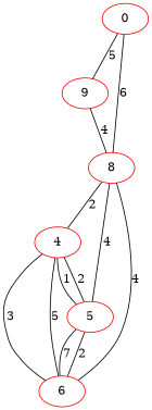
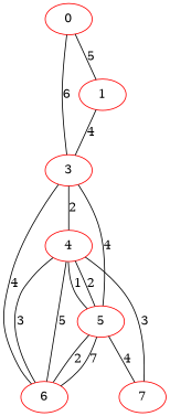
  graph {
    node [color=red weight=1]
    0
-   1 [label=9]
-   3 [label=8]
+   1
+   3
    4
    5
    6
+   7
    0 -- 1 [label=5]
    0 -- 3 [label=6]
    1 -- 3 [label=4]
    3 -- 4 [label=2]
    3 -- 5 [label=4]
    3 -- 6 [label=4]
    4 -- 5 [label=1]
    4 -- 5 [label=2]
    4 -- 6 [label=3]
    4 -- 6 [label=5]
+   4 -- 7 [label=3]
    5 -- 6 [label=2]
    5 -- 6 [label=7]
+   5 -- 7 [label=4]
  }
